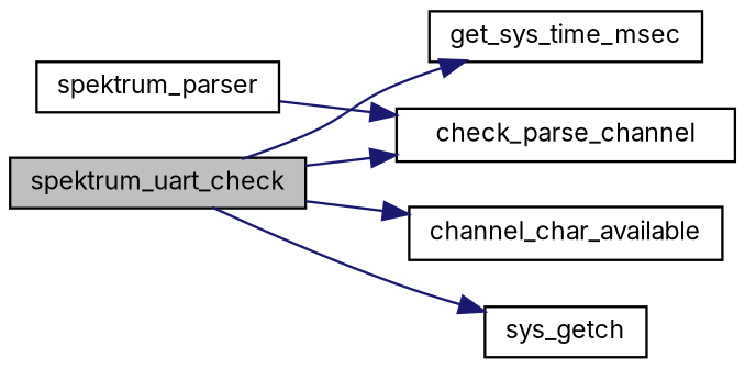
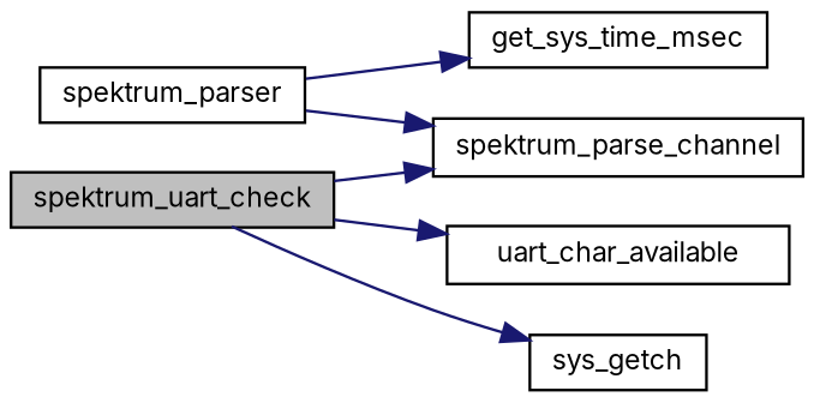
  digraph {
    fontname=Inter
    rankdir=LR
    node [color=black fillcolor=white fontname=Inter fontsize=10 shape=record style=filled]
    edge [color=midnightblue fontname=Inter fontsize=10 labelfontname=FreeSans labelfontsize=10 style=solid]
    n1 [fillcolor=grey75 fontcolor=black height=0.2 label=spektrum_uart_check width=0.4]
    n2 [height=0.2 label=get_sys_time_msec width=0.4]
-   n3 [height=0.2 label=channel_char_available width=0.4]
+   n3 [height=0.2 label=uart_char_available width=0.4]
    n4 [height=0.2 label=sys_getch width=0.4]
-   n5 [height=0.2 label=check_parse_channel width=0.4]
+   n5 [height=0.2 label=spektrum_parse_channel width=0.4]
    n6 [height=0.2 label=spektrum_parser width=0.4]
-   n1 -> n2
+   n6 -> n2
    n1 -> n3
    n1 -> n4
    n1 -> n5
    n6 -> n5
  }
